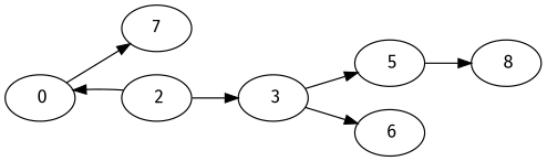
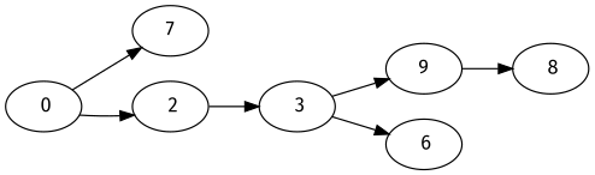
  digraph {
    fontname="Fira Sans"
    rankdir=LR
    node [fontname="Fira Sans"]
    edge [fontname="Fira Sans"]
    n1 [label=7]
    " 0"
    " 2"
    " 3"
-   " 5"
+   " 5" [label=9]
    " 6"
    " 8"
    " 0" -> n1
-   " 2" -> " 0"
+   " 0" -> " 2"
    " 2" -> " 3"
    " 3" -> " 5"
    " 3" -> " 6"
    " 5" -> " 8"
  }
